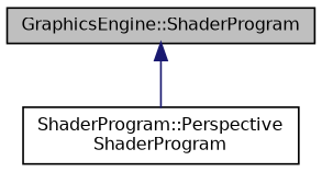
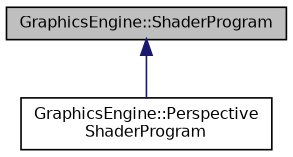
  digraph {
    fontname="DejaVu Sans"
    node [color=black fontname="DejaVu Sans" fontsize=10 shape=record style=filled]
    n1 [fillcolor=grey75 fontcolor=black height=0.2 label="GraphicsEngine::ShaderProgram" width=0.4]
-   n2 [fillcolor=white height=0.2 label="ShaderProgram::Perspective\lShaderProgram" width=0.4]
+   n2 [fillcolor=white height=0.2 label="GraphicsEngine::Perspective\lShaderProgram" width=0.4]
    n1 -> n2 [color=midnightblue dir=back fontname="DejaVu Sans" fontsize=10 labelfontname=Helvetica labelfontsize=10 style=solid]
  }
